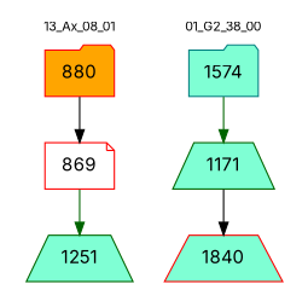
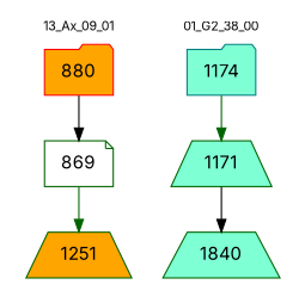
  digraph {
    fontname=Inter
    node [color=red fillcolor=aquamarine fontname=Inter shape=trapezium style=filled]
    edge [color=black fontname=Inter]
    n1 [fillcolor=orange label=880 shape=folder]
-   n2 [fillcolor=white label=869 shape=note]
-   n3 [color=darkgreen label=1251]
-   n4 [color=teal label=1574 shape=folder]
+   n2 [color=darkgreen fillcolor=white label=869 shape=note]
+   n3 [color=darkgreen fillcolor=orange label=1251]
+   n4 [color=teal label=1174 shape=folder]
    n5 [color=darkgreen label=1171]
-   n6 [label=1840]
+   n6 [color=darkgreen label=1840]
    subgraph cluster_1 {
      color=white
      fontsize=10
-     label="13_Ax_08_01"
+     label="13_Ax_09_01"
      n1
      n2
      n3
    }
    subgraph cluster_2 {
      color=white
      fontsize=10
      label="01_G2_38_00"
      n4
      n5
      n6
    }
    n1 -> n2
    n2 -> n3 [color=darkgreen]
    n4 -> n5 [color=darkgreen]
    n5 -> n6
  }
